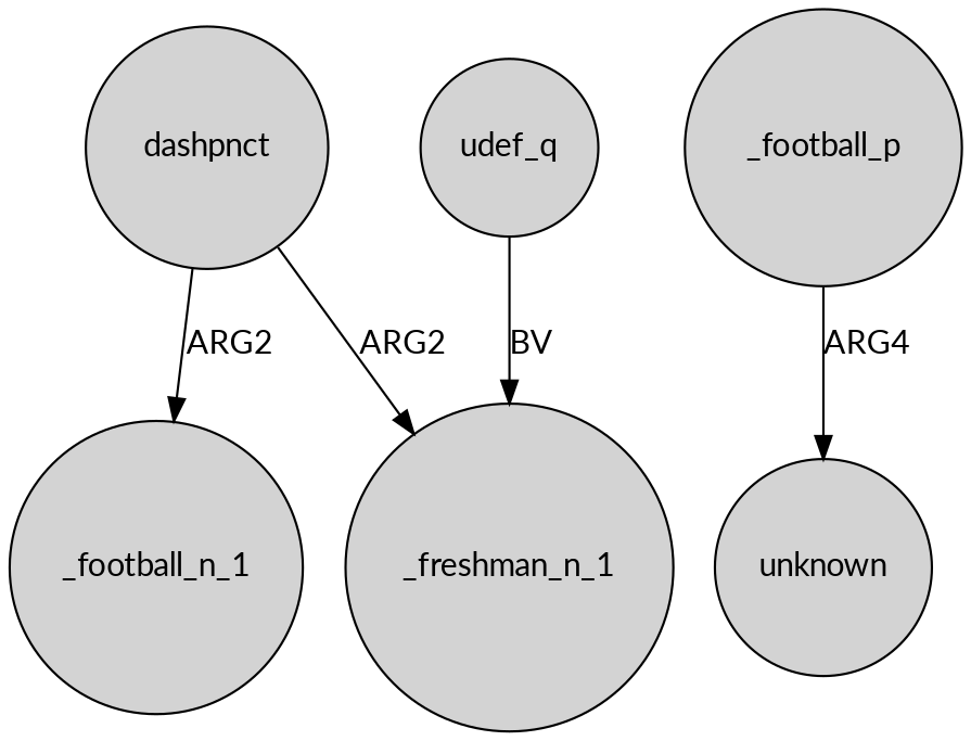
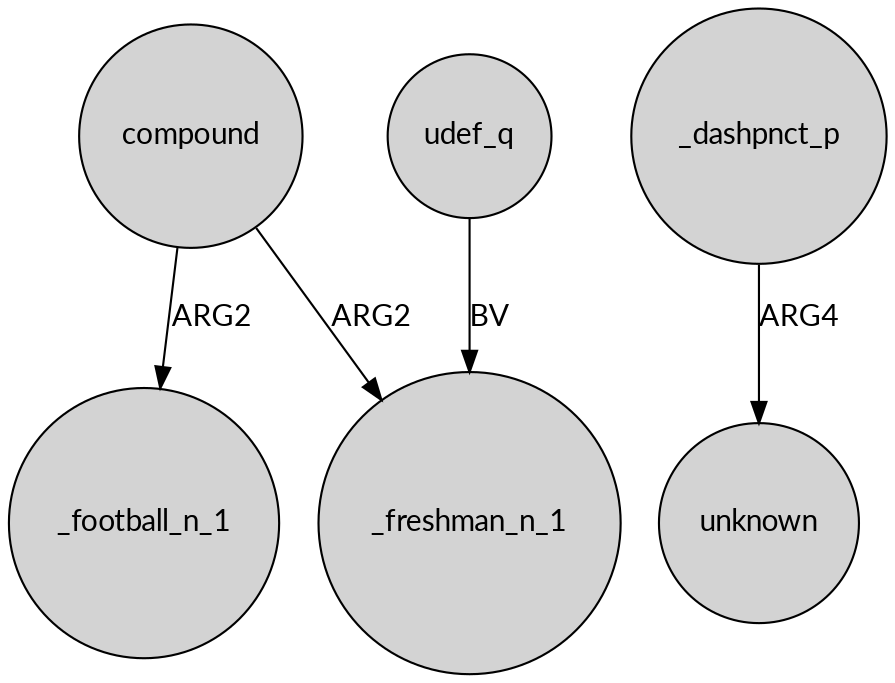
  digraph {
    fontname=Lato
    node [fontname=Lato shape=circle style=filled]
    edge [fontname=Lato]
-   compound [label=dashpnct]
+   compound
    _football_n_1
    _freshman_n_1
-   _dashpnct_p [label=_football_p]
+   _dashpnct_p
    unknown
    udef_q
    compound -> _football_n_1 [label=ARG2]
    compound -> _freshman_n_1 [label=ARG2]
    _dashpnct_p -> unknown [label=ARG4]
    udef_q -> _freshman_n_1 [label=BV]
  }
